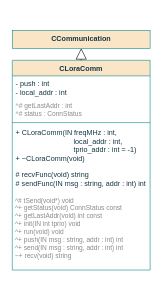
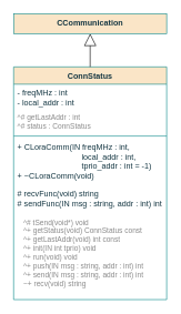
  <mxCell id="0" />
  <mxCell id="1" parent="0" />
- <mxCell id="2" value="CLoraComm" style="swimlane;fontStyle=1;align=center;verticalAlign=top;childLayout=stackLayout;horizontal=1;startSize=26;horizontalStack=0;resizeParent=1;resizeParentMax=0;resizeLast=0;collapsible=1;marginBottom=0;fillColor=#FAE5C7;strokeColor=#0F8B8D;fontColor=#143642;" parent="1" vertex="1"><mxGeometry x="20" y="100" width="230" height="350" as="geometry" /></mxCell>
- <mxCell id="3" value="- push : int&#10;- local_addr : int&#10;&#10;&#10;&#10;&#10;&#10;" style="text;strokeColor=none;fillColor=none;align=left;verticalAlign=top;spacingLeft=4;spacingRight=4;overflow=hidden;rotatable=0;points=[[0,0.5],[1,0.5]];portConstraint=eastwest;fontColor=#143642;" parent="2" vertex="1"><mxGeometry y="26" width="230" height="74" as="geometry" /></mxCell>
+ <mxCell id="2" value="ConnStatus" style="swimlane;fontStyle=1;align=center;verticalAlign=top;childLayout=stackLayout;horizontal=1;startSize=26;horizontalStack=0;resizeParent=1;resizeParentMax=0;resizeLast=0;collapsible=1;marginBottom=0;fillColor=#FAE5C7;strokeColor=#0F8B8D;fontColor=#143642;" parent="1" vertex="1"><mxGeometry x="20" y="100" width="230" height="350" as="geometry" /></mxCell>
+ <mxCell id="3" value="- freqMHz : int&#10;- local_addr : int&#10;&#10;&#10;&#10;&#10;&#10;" style="text;strokeColor=none;fillColor=none;align=left;verticalAlign=top;spacingLeft=4;spacingRight=4;overflow=hidden;rotatable=0;points=[[0,0.5],[1,0.5]];portConstraint=eastwest;fontColor=#143642;" parent="2" vertex="1"><mxGeometry y="26" width="230" height="74" as="geometry" /></mxCell>
  <mxCell id="4" value="" style="line;strokeWidth=1;fillColor=none;align=left;verticalAlign=middle;spacingTop=-1;spacingLeft=3;spacingRight=3;rotatable=0;labelPosition=right;points=[];portConstraint=eastwest;labelBackgroundColor=#DAD2D8;strokeColor=#0F8B8D;fontColor=#143642;" parent="2" vertex="1"><mxGeometry y="100" width="230" height="8" as="geometry" /></mxCell>
  <mxCell id="5" value="+ CLoraComm(IN freqMHz : int,&#10;                             local_addr : int,&#10;                             tprio_addr : int = -1)&#10;+ ~CLoraComm(void)&#10;&#10;# recvFunc(void) string&#10;# sendFunc(IN msg : string, addr : int) int &#10;&#10;&#10;&#10;" style="text;strokeColor=none;fillColor=none;align=left;verticalAlign=top;spacingLeft=4;spacingRight=4;overflow=hidden;rotatable=0;points=[[0,0.5],[1,0.5]];portConstraint=eastwest;fontColor=#143642;" parent="2" vertex="1"><mxGeometry y="108" width="230" height="242" as="geometry" /></mxCell>
- <mxCell id="6" value="CCommunication" style="rounded=0;whiteSpace=wrap;html=1;sketch=0;fontColor=#143642;strokeColor=#0F8B8D;fillColor=#FAE5C7;fontStyle=1" parent="1" vertex="1"><mxGeometry x="20" y="50" width="230" height="30" as="geometry" /></mxCell>
+ <mxCell id="6" value="CCommunication" style="rounded=0;whiteSpace=wrap;html=1;sketch=0;fontColor=#143642;strokeColor=#0F8B8D;fillColor=#FAE5C7;fontStyle=1" parent="1" vertex="1"><mxGeometry x="20" y="20" width="230" height="30" as="geometry" /></mxCell>
  <mxCell id="7" value="" style="endArrow=block;endSize=16;endFill=0;html=1;rounded=0;exitX=0.5;exitY=0;exitDx=0;exitDy=0;entryX=0.5;entryY=1;entryDx=0;entryDy=0;" parent="1" source="2" target="6" edge="1"><mxGeometry width="160" relative="1" as="geometry"><mxPoint x="220" y="114.76" as="sourcePoint" /><mxPoint x="310" y="115" as="targetPoint" /></mxGeometry></mxCell>
- <mxCell id="8" value="&lt;div style=&quot;font-size: 11px&quot;&gt;&lt;font style=&quot;font-size: 11px&quot; color=&quot;#8A8A8A&quot;&gt;^# tSend(void*) void&lt;br&gt;&lt;/font&gt;&lt;/div&gt;&lt;font color=&quot;#8A8A8A&quot;&gt;^+ getStatus(void) ConnStatus const&lt;br&gt;^+ getLastAddr(void) int const&lt;br&gt;^+ init(IN int tprio) void&lt;br&gt;^+ run(void) void&lt;br&gt;^+ push(IN msg : string, addr : int) int&lt;br&gt;^+ send(IN msg : string, addr : int) int&lt;br&gt;~+ recv(void) string&lt;/font&gt;&lt;font style=&quot;font-size: 11px&quot; color=&quot;#8A8A8A&quot;&gt;&lt;/font&gt;" style="text;html=1;align=left;verticalAlign=middle;resizable=0;points=[];autosize=1;strokeColor=none;fillColor=none;opacity=10;fontSize=11;" parent="1" vertex="1"><mxGeometry x="23" y="320" width="210" height="120" as="geometry" /></mxCell>
+ <mxCell id="8" value="&lt;div style=&quot;font-size: 11px&quot;&gt;&lt;font style=&quot;font-size: 11px&quot; color=&quot;#8A8A8A&quot;&gt;^# tSend(void*) void&lt;br&gt;&lt;/font&gt;&lt;/div&gt;&lt;font color=&quot;#8A8A8A&quot;&gt;^+ getStatus(void) ConnStatus const&lt;br&gt;^+ getLastAddr(void) int const&lt;br&gt;^+ init(IN int tprio) void&lt;br&gt;^+ run(void) void&lt;br&gt;^+ push(IN msg : string, addr : int) int&lt;br&gt;^+ send(IN msg : string, addr : int) int&lt;br&gt;~+ recv(void) string&lt;/font&gt;&lt;font style=&quot;font-size: 11px&quot; color=&quot;#8A8A8A&quot;&gt;&lt;/font&gt;" style="text;html=1;align=left;verticalAlign=middle;resizable=0;points=[];autosize=1;strokeColor=none;fillColor=none;opacity=10;fontSize=11;" parent="1" vertex="1"><mxGeometry x="33" y="320" width="210" height="120" as="geometry" /></mxCell>
  <mxCell id="9" value="&lt;br&gt;&lt;div&gt;&lt;font style=&quot;font-size: 11px&quot; color=&quot;#8A8A8A&quot;&gt;^# getLastAddr : int&lt;br&gt;&lt;/font&gt;&lt;/div&gt;&lt;div&gt;&lt;font style=&quot;font-size: 11px&quot; color=&quot;#8A8A8A&quot;&gt;^# status : ConnStatus&lt;br&gt;&lt;/font&gt;&lt;/div&gt;" style="text;html=1;align=left;verticalAlign=middle;resizable=0;points=[];autosize=1;strokeColor=none;fillColor=none;opacity=10;fontSize=11;" parent="1" vertex="1"><mxGeometry x="24" y="151" width="140" height="50" as="geometry" /></mxCell>
